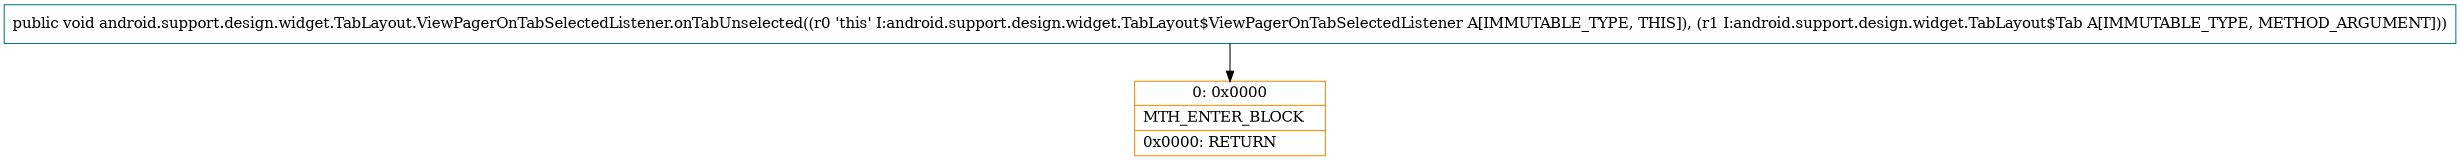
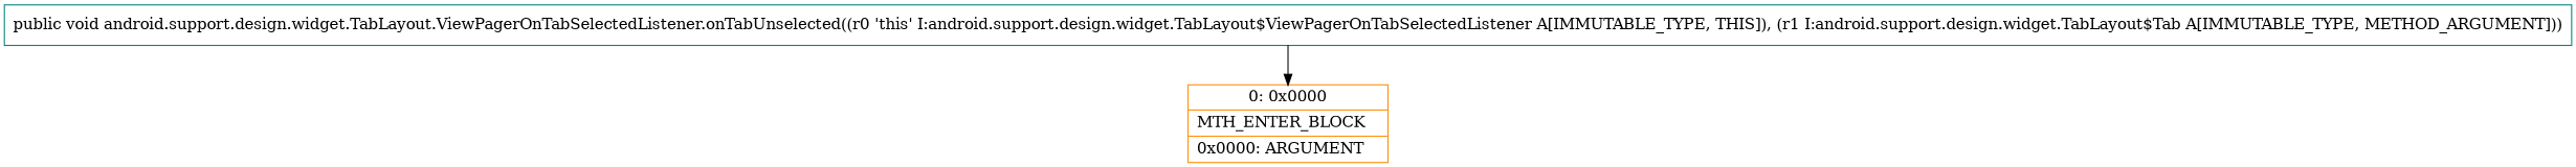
  digraph {
    node [shape=record]
-   n1 [label="{0\:\ 0x0000|MTH_ENTER_BLOCK\l|0x0000: RETURN   \l}" color=darkorange]
+   n1 [label="{0\:\ 0x0000|MTH_ENTER_BLOCK\l|0x0000: ARGUMENT   \l}" color=darkorange]
    n2 [label="{public void android.support.design.widget.TabLayout.ViewPagerOnTabSelectedListener.onTabUnselected((r0 'this' I:android.support.design.widget.TabLayout$ViewPagerOnTabSelectedListener A[IMMUTABLE_TYPE, THIS]), (r1 I:android.support.design.widget.TabLayout$Tab A[IMMUTABLE_TYPE, METHOD_ARGUMENT])) }" color=teal]
    n2 -> n1
  }
